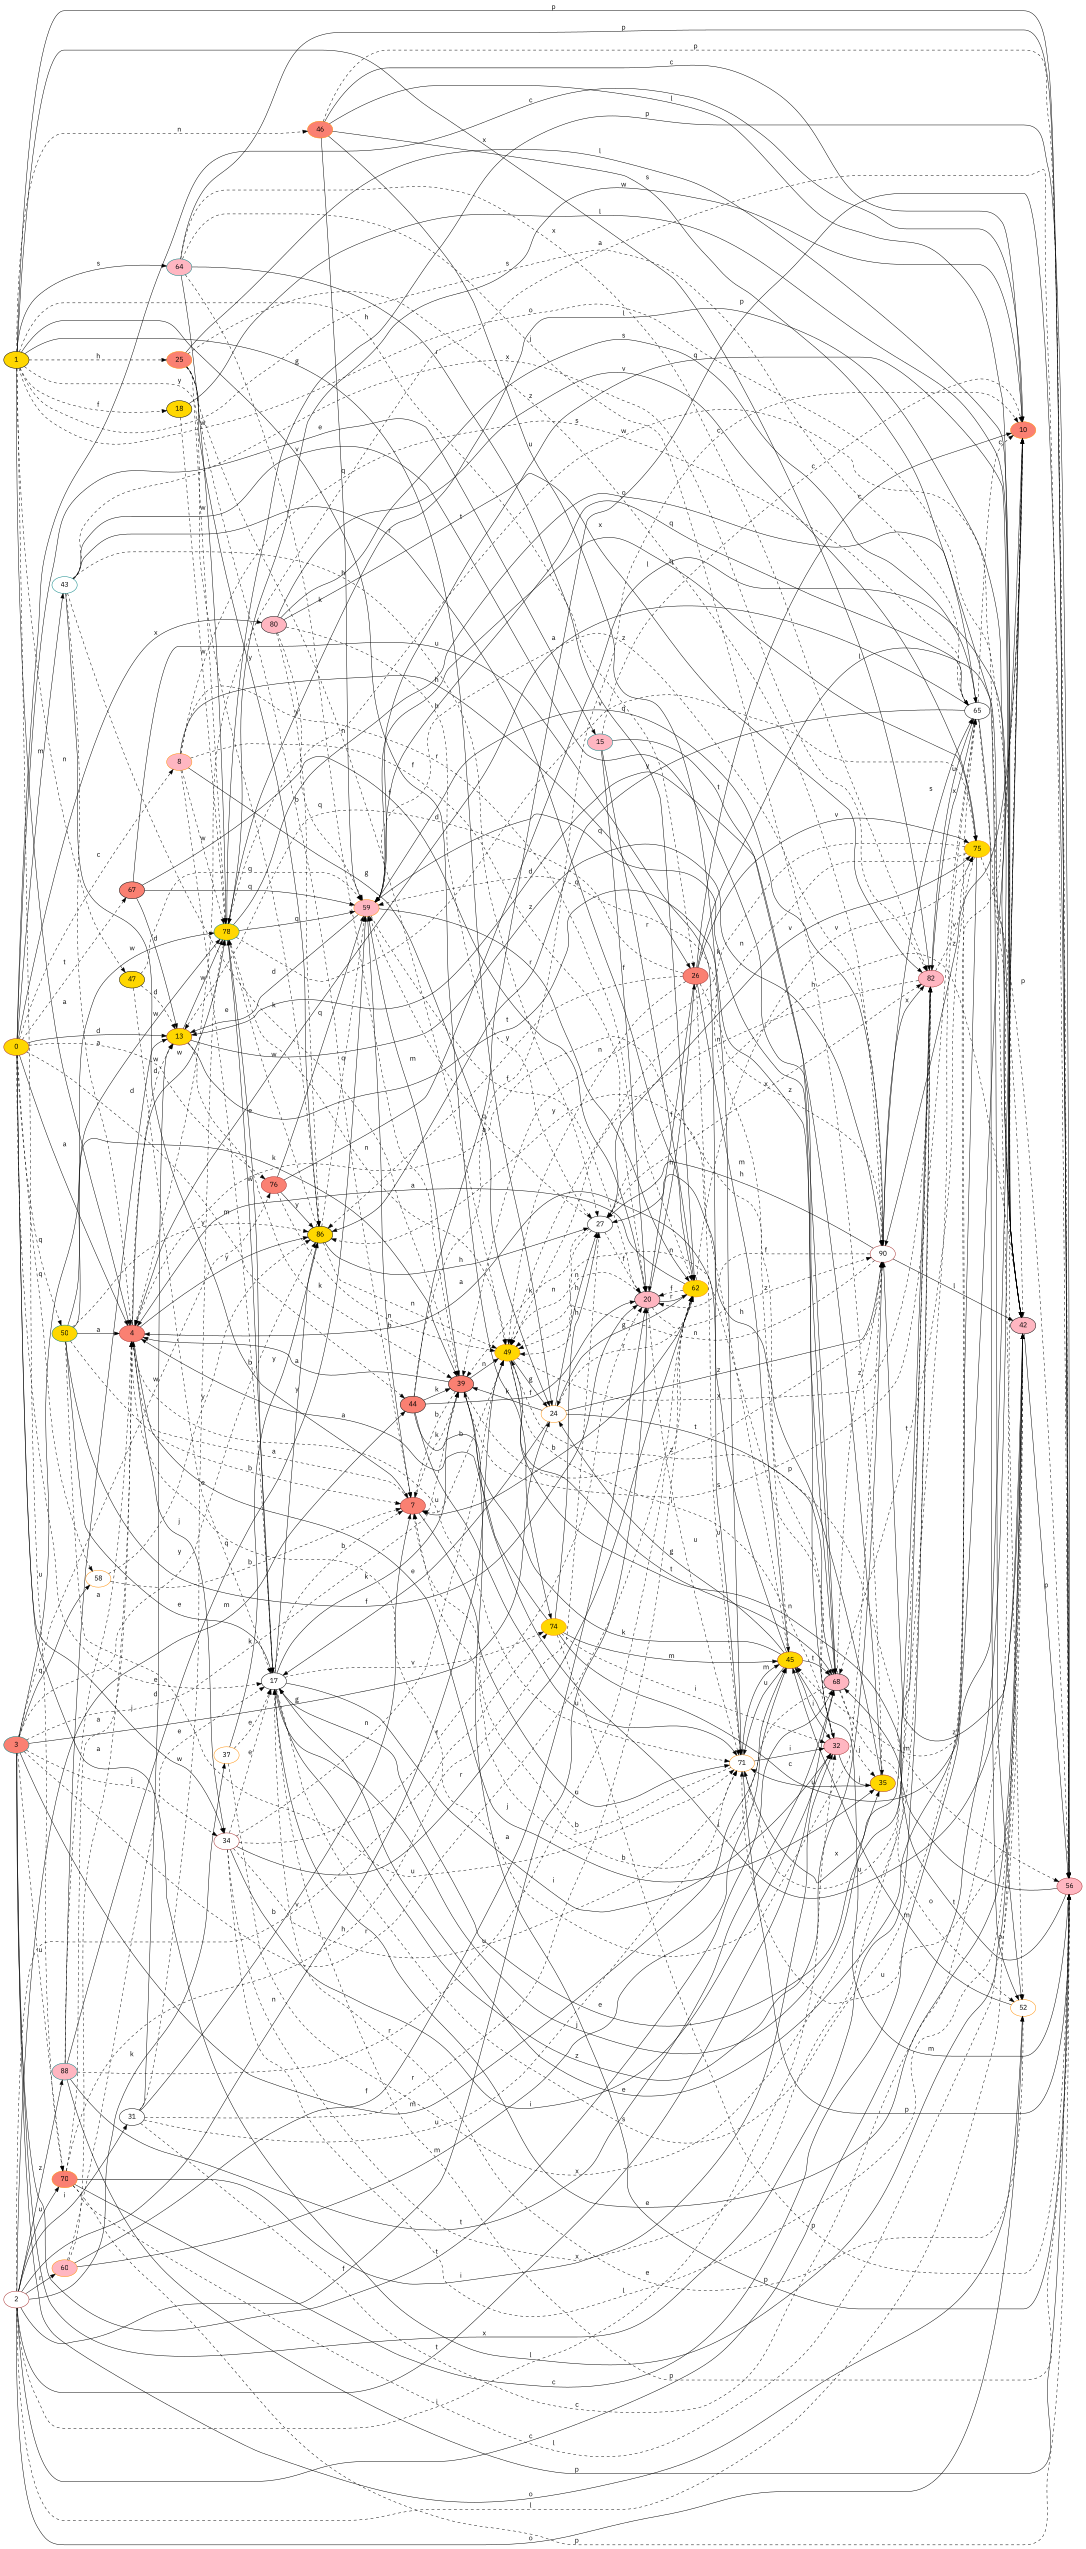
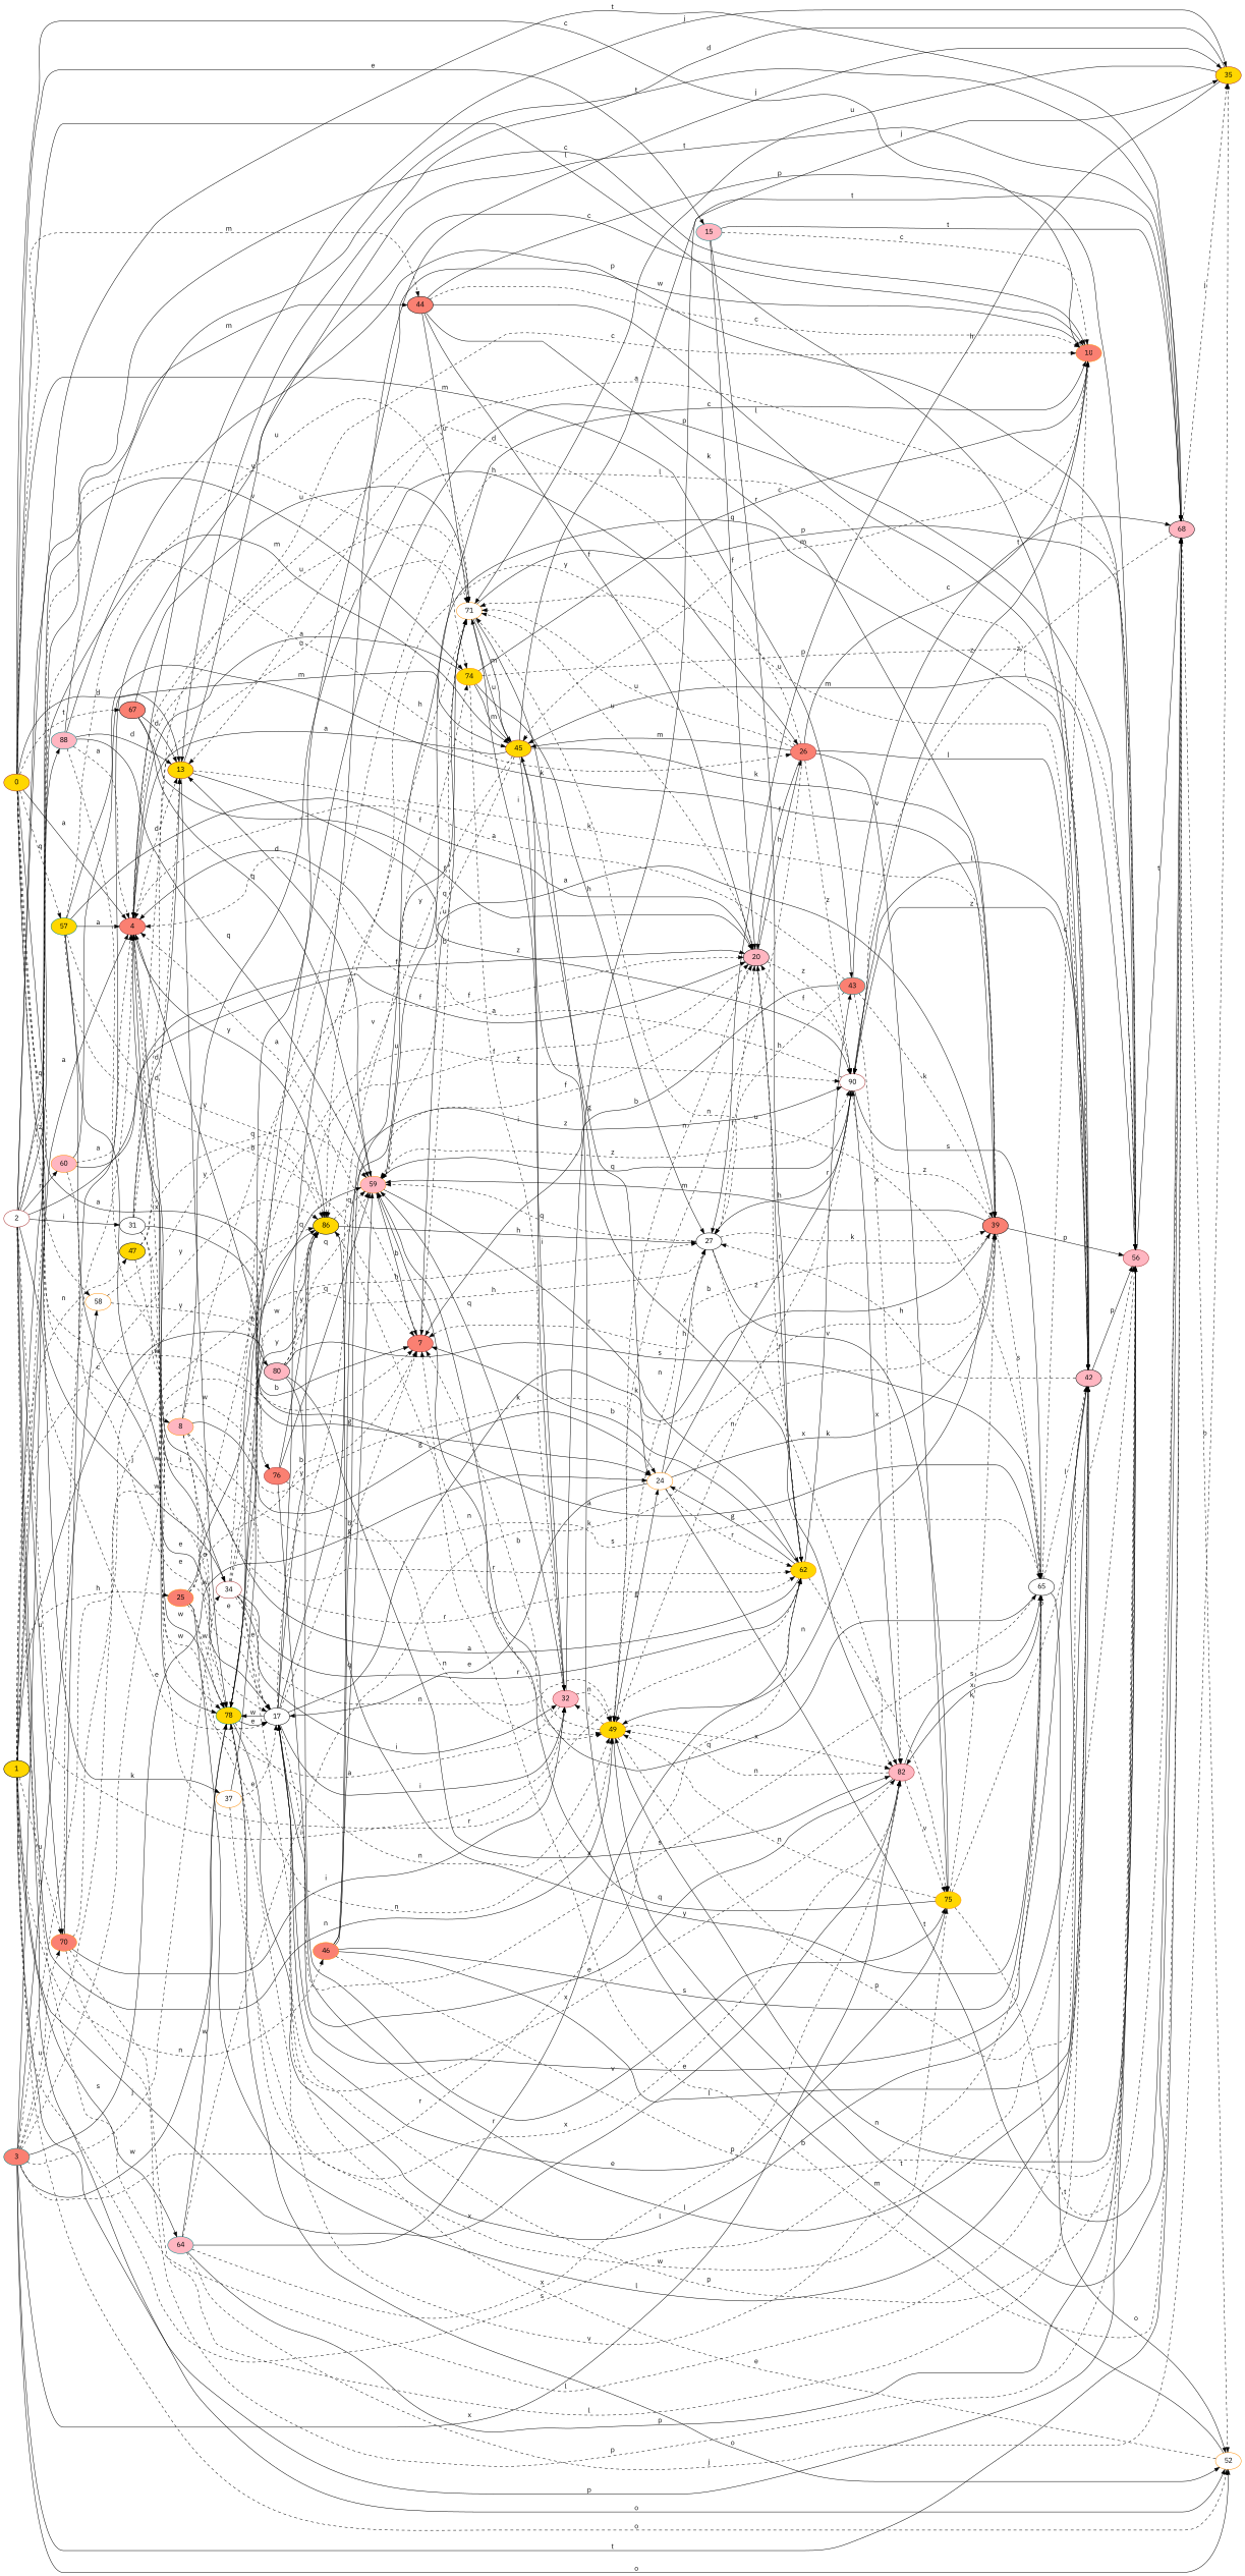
  strict digraph {
    fontname="IBM Plex Sans"
    rankdir=LR
    node [color=darkorange fillcolor=gold fontname="IBM Plex Sans" style=filled]
    edge [fontname="IBM Plex Sans" style=solid]
    0 [color=brown]
    4 [color=brown fillcolor=salmon]
    8 [fillcolor=lightpink]
    10 [fillcolor=salmon]
    13 [color=brown]
    15 [color=teal fillcolor=lightpink]
    17 [color=black fillcolor=white]
    34 [color=brown fillcolor=white]
    42 [color=black fillcolor=lightpink]
-   43 [color=teal fillcolor=white]
+   43 [color=teal fillcolor=salmon]
    44 [color=black fillcolor=salmon]
-   57 [color=teal label=50]
+   57 [color=teal]
    58 [fillcolor=white]
    67 [color=black fillcolor=salmon]
    76 [color=brown fillcolor=salmon]
    80 [color=black fillcolor=lightpink]
    86 [color=black]
    78 [color=teal]
    35 [color=brown]
    71 [fillcolor=white]
    24 [fillcolor=white]
    26 [color=brown fillcolor=salmon]
    65 [color=black fillcolor=white]
    20 [color=black fillcolor=lightpink]
    62
    45 [color=brown]
    90 [color=brown fillcolor=white]
    68 [color=black fillcolor=lightpink]
    39 [color=black fillcolor=salmon]
    56 [color=brown fillcolor=lightpink]
    74
    32 [color=brown fillcolor=lightpink]
    7 [color=brown fillcolor=salmon]
    82 [color=brown fillcolor=lightpink]
    49
    27 [color=black fillcolor=white]
    59 [fillcolor=lightpink]
    75
    1 [color=black]
-   18 [color=black]
    25 [fillcolor=salmon]
    46 [fillcolor=salmon]
    47 [color=black]
    52 [fillcolor=white]
    64 [color=teal fillcolor=lightpink]
    70 [fillcolor=salmon]
    2 [color=brown fillcolor=white]
    31 [color=black fillcolor=white]
    37 [fillcolor=white]
    60 [fillcolor=lightpink]
    88 [color=teal fillcolor=lightpink]
    3 [color=teal fillcolor=salmon]
    0 -> 4 [label=a]
    0 -> 8 [label=c style=dashed]
    0 -> 10 [label=c]
    0 -> 13 [label=d]
    0 -> 15 [label=e]
    0 -> 17 [label=e style=dashed]
    0 -> 34 [label=j]
    0 -> 42 [label=l]
    0 -> 43 [label=m]
    0 -> 44 [label=m style=dashed]
    0 -> 57 [label=q style=dashed]
    0 -> 58 [label=q style=dashed]
    0 -> 67 [label=t style=dashed]
    0 -> 76 [label=w style=dashed]
    0 -> 80 [label=x]
    4 -> 13 [label=d style=dashed]
    4 -> 34 [label=j]
    4 -> 86 [label=y]
    4 -> 78 [label=w]
    4 -> 35 [label=j]
    4 -> 71 [label=u style=dashed]
    8 -> 17 [label=e style=dashed]
    8 -> 78 [label=w style=dashed]
    8 -> 24 [label=g]
    8 -> 26 [label=h]
    8 -> 65 [label=s style=dashed]
    8 -> 20 [label=f style=dashed]
    8 -> 62 [label=r style=dashed]
    10 -> 78 [label=w]
    10 -> 45 [label=m style=dashed]
    10 -> 90 [label=z]
    13 -> 78 [label=w]
    13 -> 90 [label=z]
    13 -> 68 [label=t]
    13 -> 39 [label=k style=dashed]
    15 -> 10 [label=c style=dashed]
    15 -> 20 [label=f]
    15 -> 62 [label=r]
    15 -> 68 [label=t]
    17 -> 86 [label=y]
    17 -> 78 [label=w]
    17 -> 35 [label=j]
    17 -> 65 [label=s style=dashed]
    17 -> 90 [label=z]
    17 -> 39 [label=k]
    17 -> 56 [label=p style=dashed]
    17 -> 74 [label=v style=dashed]
    17 -> 32 [label=i]
    17 -> 7 [label=b style=dashed]
    34 -> 17 [label=e style=dashed]
    34 -> 42 [label=l style=dashed]
    34 -> 71 [label=u style=dashed]
    34 -> 20 [label=f style=dashed]
    34 -> 62 [label=r]
    34 -> 32 [label=i]
    34 -> 82 [label=x style=dashed]
    34 -> 49 [label=n style=dashed]
    42 -> 17 [label=e]
    42 -> 78 [label=w style=dashed]
    42 -> 71 [label=u style=dashed]
    42 -> 90 [label=z]
    42 -> 56 [label=p]
    42 -> 27 [label=h style=dashed]
    42 -> 59 [label=q]
    43 -> 4 [label=a style=dashed]
-   43 -> 62 [label=r]
+   62 -> 43 [label=r]
    43 -> 68 [label=t]
    43 -> 39 [label=k style=dashed]
    43 -> 7 [label=b]
    43 -> 82 [label=x style=dashed]
    43 -> 27 [label=h style=dashed]
    44 -> 10 [label=c style=dashed]
    44 -> 42 [label=l]
    44 -> 71 [label=u]
    44 -> 20 [label=f]
    44 -> 39 [label=k]
    44 -> 56 [label=p]
    57 -> 4 [label=a]
    57 -> 17 [label=e]
    57 -> 86 [label=y style=dashed]
    57 -> 78 [label=w]
    57 -> 71 [label=u style=dashed]
    57 -> 20 [label=f]
    57 -> 39 [label=k]
    57 -> 7 [label=b style=dashed]
    58 -> 86 [label=y style=dashed]
    58 -> 7 [label=b style=dashed]
    67 -> 13 [label=d]
    67 -> 71 [label=u]
    67 -> 20 [label=f]
    67 -> 59 [label=q]
    76 -> 42 [label=l]
    76 -> 86 [label=y]
    76 -> 49 [label=n style=dashed]
    76 -> 59 [label=q]
    80 -> 86 [label=y style=dashed]
    80 -> 65 [label=s]
    80 -> 82 [label=x]
    80 -> 27 [label=h style=dashed]
    80 -> 59 [label=q style=dashed]
    80 -> 75 [label=v]
    86 -> 78 [label=w style=dashed]
    86 -> 49 [label=n style=dashed]
    86 -> 27 [label=h]
    86 -> 59 [label=q style=dashed]
    78 -> 17 [label=e]
    78 -> 42 [label=l]
    78 -> 56 [label=p]
    78 -> 49 [label=n style=dashed]
    78 -> 59 [label=q]
    78 -> 75 [label=v style=dashed]
    78 -> 52 [label=o]
    35 -> 13 [label=d]
    35 -> 71 [label=u]
    35 -> 27 [label=h]
    71 -> 45 [label=m]
    71 -> 56 [label=p]
    71 -> 32 [label=i]
    71 -> 7 [label=b style=dashed]
    71 -> 82 [label=x]
    24 -> 17 [label=e]
    24 -> 62 [label=r style=dashed]
    24 -> 90 [label=z]
    24 -> 68 [label=t]
    24 -> 39 [label=k]
    24 -> 27 [label=h]
    26 -> 10 [label=c]
    26 -> 13 [label=d style=dashed]
    26 -> 42 [label=l]
    26 -> 86 [label=y style=dashed]
    26 -> 71 [label=u style=dashed]
    26 -> 20 [label=f]
    26 -> 45 [label=m]
    26 -> 90 [label=z style=dashed]
    26 -> 49 [label=n style=dashed]
    26 -> 75 [label=v]
    65 -> 4 [label=a]
    65 -> 10 [label=c style=dashed]
    65 -> 42 [label=l style=dashed]
    65 -> 86 [label=y]
    65 -> 71 [label=u style=dashed]
    65 -> 82 [label=x]
    65 -> 59 [label=q]
    65 -> 52 [label=o]
    20 -> 71 [label=u style=dashed]
    20 -> 26 [label=h]
    20 -> 62 [label=r]
    20 -> 90 [label=z style=dashed]
    20 -> 49 [label=n style=dashed]
    62 -> 4 [label=a]
    62 -> 24 [label=g]
    62 -> 20 [label=f style=dashed]
    62 -> 7 [label=b]
    62 -> 75 [label=v style=dashed]
    45 -> 4 [label=a]
    45 -> 86 [label=y style=dashed]
    45 -> 71 [label=u]
    45 -> 24 [label=g]
    45 -> 68 [label=t]
    45 -> 39 [label=k]
    45 -> 32 [label=i]
    45 -> 59 [label=q style=dashed]
    90 -> 4 [label=a style=dashed]
    90 -> 42 [label=l]
    90 -> 65 [label=s]
    90 -> 20 [label=f style=dashed]
    90 -> 82 [label=x]
    90 -> 49 [label=n style=dashed]
    90 -> 27 [label=h]
    90 -> 59 [label=q]
    68 -> 35 [label=j style=dashed]
    68 -> 90 [label=z style=dashed]
    68 -> 7 [label=b style=dashed]
    68 -> 52 [label=o style=dashed]
    39 -> 4 [label=a]
    39 -> 65 [label=s style=dashed]
    39 -> 90 [label=z style=dashed]
    39 -> 56 [label=p]
    39 -> 7 [label=b style=dashed]
    39 -> 49 [label=n]
    39 -> 59 [label=m]
    56 -> 4 [label=a style=dashed]
    56 -> 45 [label=m]
    56 -> 68 [label=t]
    56 -> 49 [label=n]
    74 -> 4 [label=a]
    74 -> 10 [label=c]
    74 -> 45 [label=m]
    74 -> 56 [label=p style=dashed]
    74 -> 32 [label=i style=dashed]
    74 -> 27 [label=h]
    32 -> 4 [label=a style=dashed]
    32 -> 35 [label=j]
    32 -> 49 [label=n style=dashed]
    32 -> 59 [label=q]
    7 -> 4 [label=a style=dashed]
    7 -> 71 [label=u]
-   7 -> 39 [label=k style=dashed]
    82 -> 17 [label=e]
-   82 -> 65 [label=u]
+   82 -> 65 [label=s]
    82 -> 49 [label=n style=dashed]
    82 -> 75 [label=v style=dashed]
    49 -> 24 [label=g]
    49 -> 68 [label=t]
    49 -> 56 [label=p style=dashed]
    49 -> 32 [label=i style=dashed]
    49 -> 7 [label=b style=dashed]
    49 -> 82 [label=x style=dashed]
    27 -> 20 [label=f style=dashed]
    27 -> 39 [label=k style=dashed]
    27 -> 82 [label=x style=dashed]
    27 -> 49 [label=n style=dashed]
    27 -> 59 [label=q style=dashed]
    27 -> 75 [label=v]
    59 -> 13 [label=d]
    59 -> 20 [label=f style=dashed]
    59 -> 62 [label=r]
    59 -> 90 [label=z style=dashed]
    59 -> 7 [label=b]
    75 -> 17 [label=e]
    75 -> 68 [label=t style=dashed]
    75 -> 39 [label=k style=dashed]
    75 -> 56 [label=p style=dashed]
    75 -> 49 [label=n style=dashed]
    75 -> 59 [label=q]
    1 -> 4 [label=a]
    1 -> 86 [label=y style=dashed]
    1 -> 24 [label=g]
    1 -> 26 [label=h style=dashed]
    1 -> 65 [label=s style=dashed]
    1 -> 56 [label=p]
    1 -> 74 [label=v]
    1 -> 82 [label=x]
-   1 -> 18 [label=f style=dashed]
    1 -> 25 [label=h style=dashed]
    1 -> 46 [label=n style=dashed]
    1 -> 47 [label=n style=dashed]
    1 -> 52 [label=o style=dashed]
    1 -> 64 [label=s]
    1 -> 70 [label=u style=dashed]
-   18 -> 42 [label=l]
-   18 -> 78 [label=w style=dashed]
    25 -> 42 [label=l]
    25 -> 86 [label=y]
    25 -> 78 [label=w style=dashed]
    25 -> 90 [label=z style=dashed]
    25 -> 7 [label=b style=dashed]
    25 -> 49 [label=n style=dashed]
    46 -> 10 [label=c]
    46 -> 42 [label=l]
    46 -> 71 [label=u]
    46 -> 65 [label=s]
    46 -> 56 [label=p style=dashed]
    46 -> 59 [label=q]
    47 -> 13 [label=d style=dashed]
    47 -> 17 [label=e style=dashed]
    47 -> 59 [label=q style=dashed]
    52 -> 17 [label=e style=dashed]
    52 -> 45 [label=m]
    64 -> 78 [label=w]
    64 -> 35 [label=j style=dashed]
    64 -> 62 [label=r]
    64 -> 39 [label=k style=dashed]
    64 -> 56 [label=p]
    64 -> 82 [label=x style=dashed]
    70 -> 4 [label=a style=dashed]
    70 -> 10 [label=c]
    70 -> 42 [label=l style=dashed]
    70 -> 56 [label=p style=dashed]
    70 -> 32 [label=i]
    70 -> 27 [label=h style=dashed]
    2 -> 10 [label=c]
    2 -> 42 [label=l style=dashed]
    2 -> 44 [label=m]
    2 -> 20 [label=f]
    2 -> 68 [label=t]
    2 -> 74 [label=v style=dashed]
    2 -> 32 [label=i style=dashed]
    2 -> 49 [label=n]
    2 -> 52 [label=o]
    2 -> 70 [label=u]
    2 -> 31 [label=i]
    2 -> 37 [label=k]
    2 -> 60 [label=r]
    2 -> 88 [label=z]
    31 -> 10 [label=c style=dashed]
    31 -> 13 [label=d]
    31 -> 78 [label=w style=dashed]
    31 -> 71 [label=u style=dashed]
    31 -> 62 [label=r style=dashed]
    31 -> 7 [label=b]
    37 -> 17 [label=e style=dashed]
    37 -> 86 [label=y]
    37 -> 82 [label=x style=dashed]
    60 -> 4 [label=a style=dashed]
    60 -> 17 [label=e style=dashed]
    60 -> 20 [label=f]
    60 -> 45 [label=m]
    88 -> 4 [label=a style=dashed]
    88 -> 13 [label=d]
    88 -> 62 [label=r style=dashed]
    88 -> 68 [label=t]
    88 -> 56 [label=p]
    88 -> 59 [label=q]
    3 -> 34 [label=j style=dashed]
    3 -> 58 [label=q]
    3 -> 76 [label=w style=dashed]
    3 -> 86 [label=y style=dashed]
    3 -> 78 [label=w]
    3 -> 24 [label=g]
    3 -> 62 [label=r style=dashed]
    3 -> 45 [label=m]
    3 -> 68 [label=t]
    3 -> 39 [label=k style=dashed]
    3 -> 82 [label=x]
    3 -> 52 [label=o]
    3 -> 70 [label=u style=dashed]
  }
